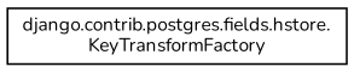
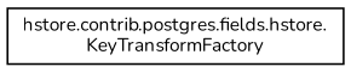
  digraph {
    rankdir=TB
    fontname=Nunito
-   n1 [color=black fillcolor=white fontname=Nunito fontsize=10 height=0.2 label="django.contrib.postgres.fields.hstore.\lKeyTransformFactory" shape=record style=filled width=0.4]
+   n1 [color=black fillcolor=white fontname=Nunito fontsize=10 height=0.2 label="hstore.contrib.postgres.fields.hstore.\lKeyTransformFactory" shape=record style=filled width=0.4]
  }
